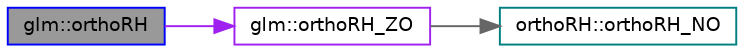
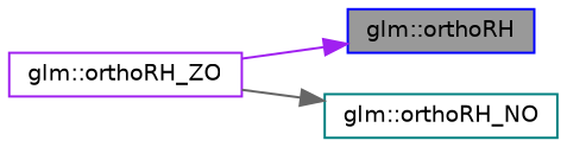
  digraph {
    rankdir=LR
    node [fillcolor=white fontname=Helvetica fontsize=10 shape=box style=filled]
    edge [fontname=Helvetica fontsize=10 labelfontname=Helvetica labelfontsize=10 style=solid]
    n1 [color=blue fillcolor=grey60 fontcolor=black height=0.2 label="glm::orthoRH" width=0.4]
    n2 [color=purple height=0.2 label="glm::orthoRH_ZO" width=0.4]
-   n3 [color=teal height=0.2 label="orthoRH::orthoRH_NO" width=0.4]
-   n1 -> n2 [color=purple]
+   n3 [color=teal height=0.2 label="glm::orthoRH_NO" width=0.4]
+   n2 -> n1 [color=purple]
    n2 -> n3 [color=gray40]
  }
